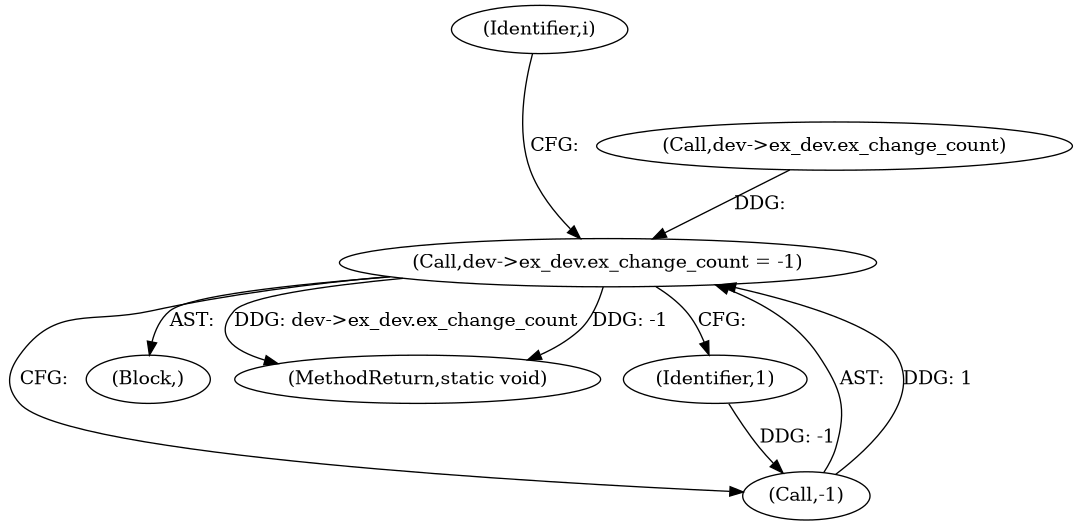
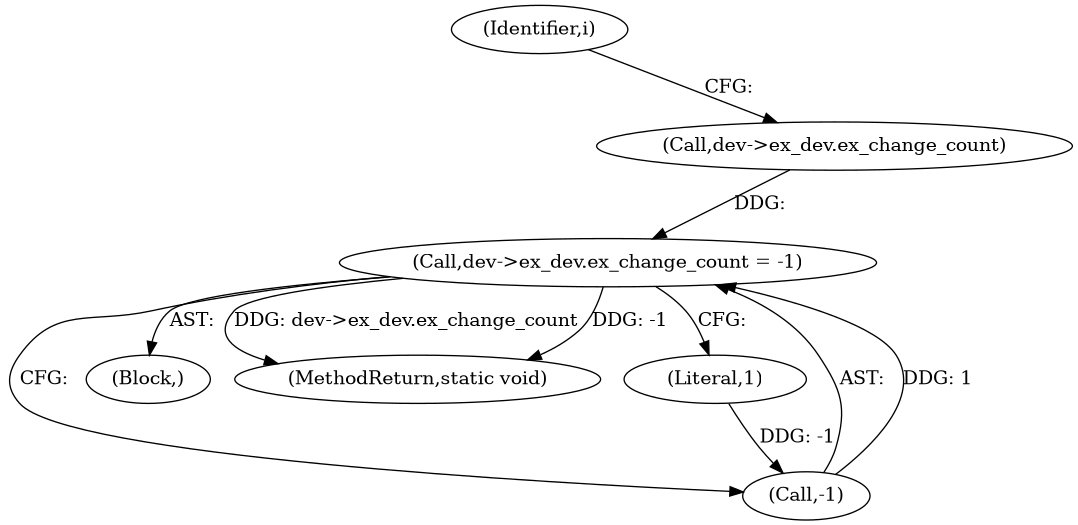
  digraph {
    n1 [label="(Call,dev->ex_dev.ex_change_count = -1)"]
    n2 [label="(Call,-1)"]
    n3 [label="(Block,)"]
    n4 [label="(MethodReturn,static void)"]
-   n5 [label="(Identifier,1)"]
+   n5 [label="(Literal,1)"]
    n6 [label="(Call,dev->ex_dev.ex_change_count)"]
    n7 [label="(Identifier,i)"]
    n1 -> n2 [label="CFG: "]
    n1 -> n3 [label="AST: "]
    n1 -> n4 [label="DDG: dev->ex_dev.ex_change_count"]
    n1 -> n4 [label="DDG: -1"]
    n1 -> n5 [label="CFG: "]
    n2 -> n1 [label="AST: "]
    n2 -> n1 [label="DDG: 1"]
    n5 -> n2 [label="DDG: -1"]
    n6 -> n1 [label="DDG: "]
-   n7 -> n1 [label="CFG: "]
+   n7 -> n6 [label="CFG: "]
  }
